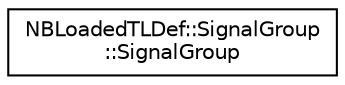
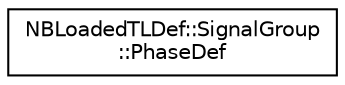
  digraph {
    rankdir=LR
-   n1 [color=black fillcolor=white fontname=Helvetica fontsize=10 height=0.2 label="NBLoadedTLDef::SignalGroup\l::SignalGroup" shape=record style=filled width=0.4]
+   n1 [color=black fillcolor=white fontname=Helvetica fontsize=10 height=0.2 label="NBLoadedTLDef::SignalGroup\l::PhaseDef" shape=record style=filled width=0.4]
  }
